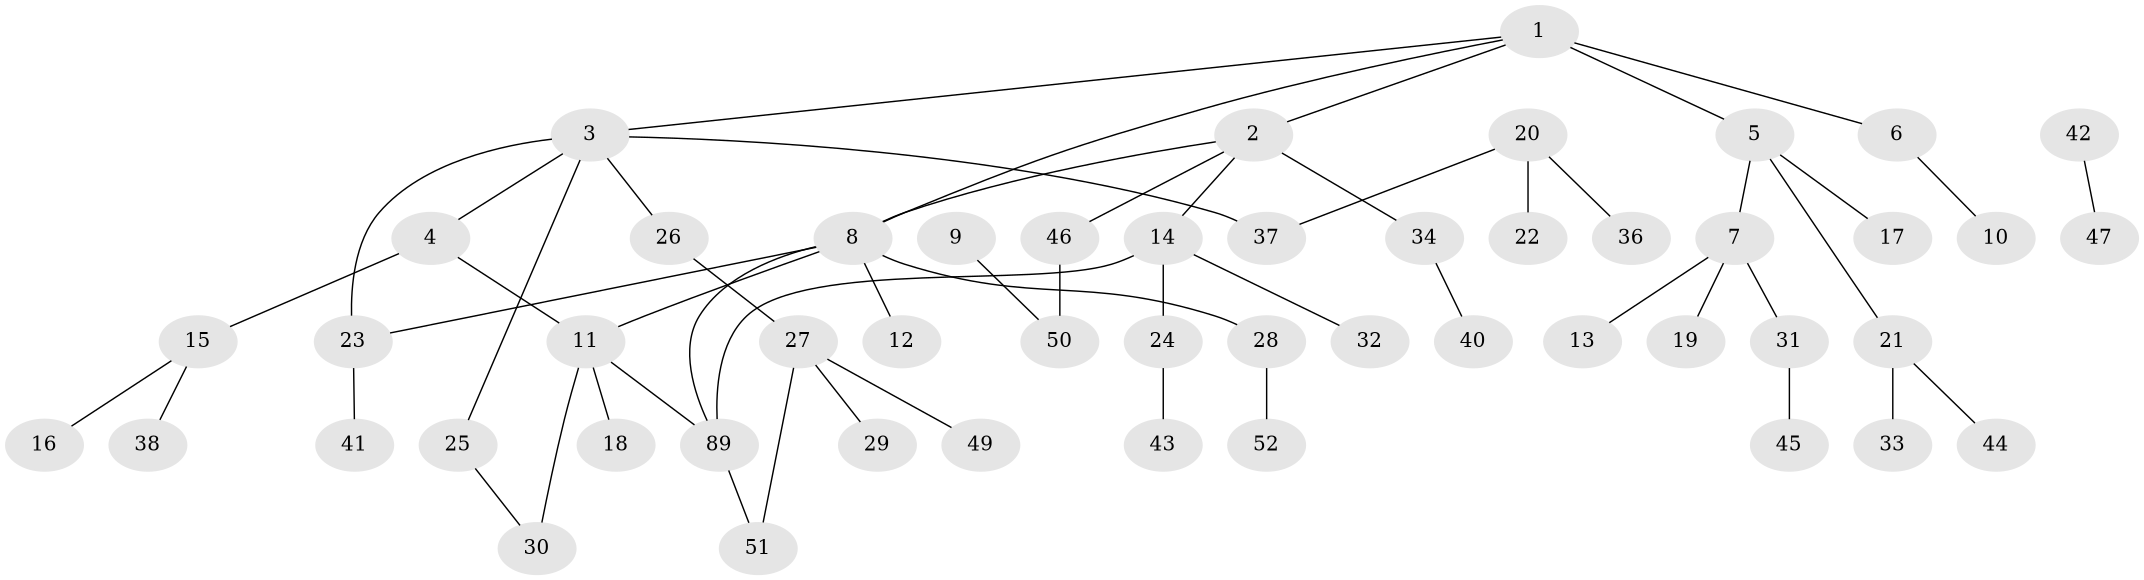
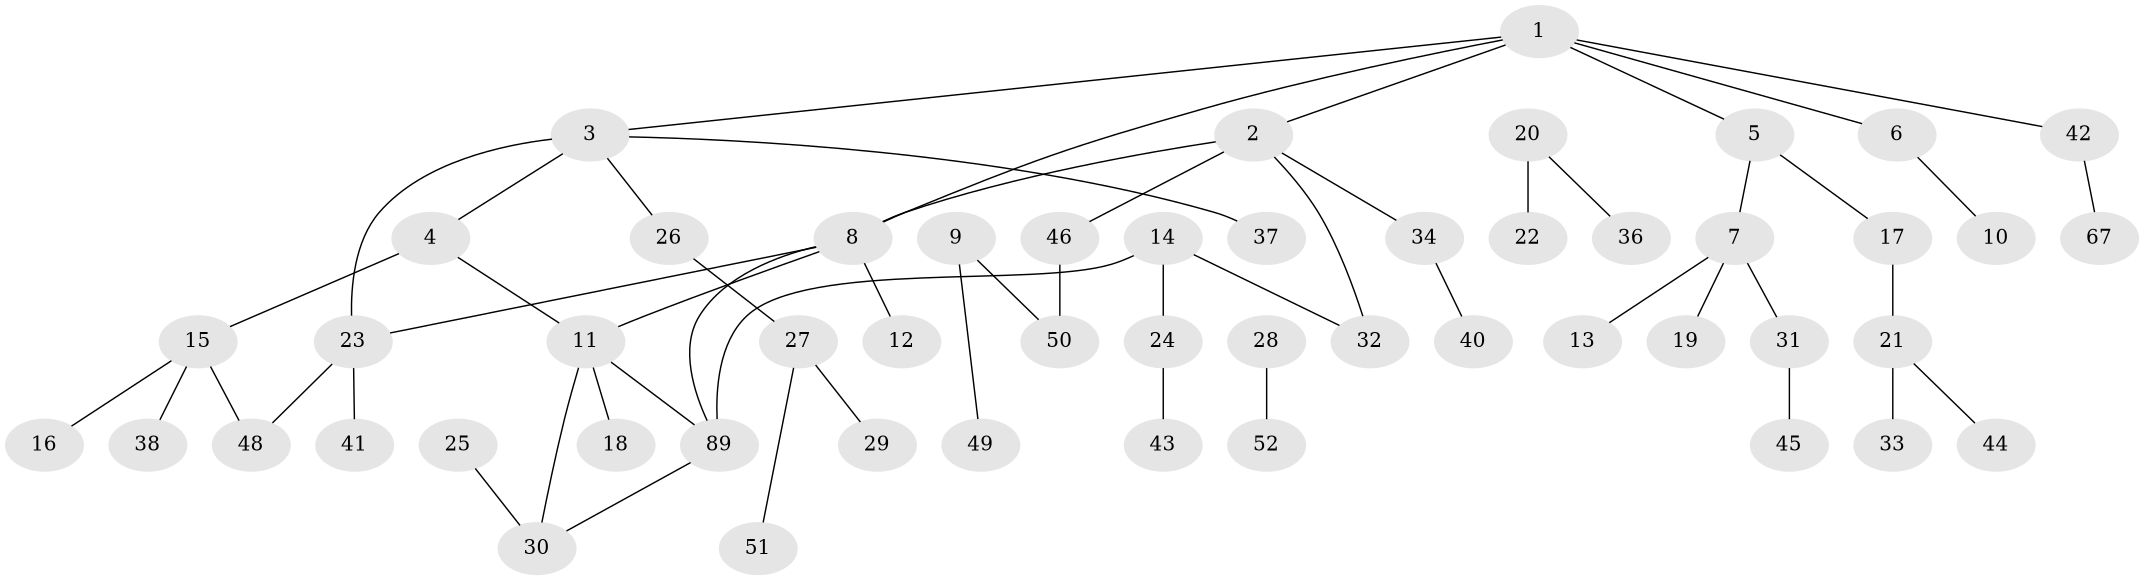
  graph {
    node [color=gray90 style=filled]
    1
    2
    3
    5
    6
    8
    42
    14
    34
    46
    4
    23
    25
    26
    37
    7
    17
    10
    11
    12
    28
    n22 [label=89]
-   47
+   47 [label=67]
    24
    32
    40
    50
    15
+   48
    41
    30
    27
    18
    16
    38
    13
    19
    31
    9
    21
    45
    52
    51
    20
    22
    36
    43
    33
    44
    29
    49
    1 -- 2
    1 -- 3
    1 -- 5
    1 -- 6
    1 -- 8
+   1 -- 42
    2 -- 8
-   2 -- 14
+   2 -- 32
    2 -- 34
    2 -- 46
    3 -- 4
    3 -- 23
-   3 -- 25
    3 -- 26
    3 -- 37
    5 -- 7
    5 -- 17
    6 -- 10
    8 -- 23
    8 -- 11
    8 -- 12
-   8 -- 28
    8 -- n22
    42 -- 47
    14 -- n22
    14 -- 24
    14 -- 32
    34 -- 40
    46 -- 50
    4 -- 11
    4 -- 15
+   23 -- 48
    23 -- 41
    25 -- 30
    26 -- 27
    7 -- 13
    7 -- 19
    7 -- 31
-   5 -- 21
+   17 -- 21
    11 -- n22
    11 -- 30
    11 -- 18
    28 -- 52
-   n22 -- 51
+   n22 -- 30
    24 -- 43
+   15 -- 48
    15 -- 16
    15 -- 38
    27 -- 51
    27 -- 29
-   27 -- 49
+   9 -- 49
    31 -- 45
    9 -- 50
    21 -- 33
    21 -- 44
-   20 -- 37
    20 -- 22
    20 -- 36
  }
